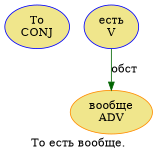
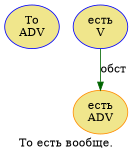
  digraph {
    label="То есть вообще."
    node [fillcolor=khaki penwidth=1 shape=ellipse style=filled color=blue]
-   n1 [label="То\nCONJ"]
+   n1 [label="То\nADV"]
    n2 [label="есть\nV"]
-   n3 [label="вообще\nADV" color=darkorange]
+   n3 [label="есть\nADV" color=darkorange]
    n2 -> n3 [label="обст" color=darkgreen]
  }
